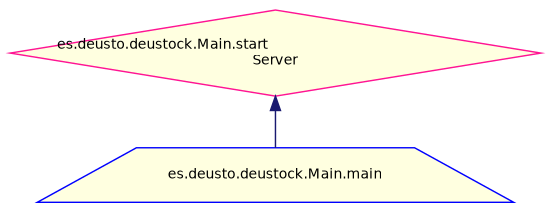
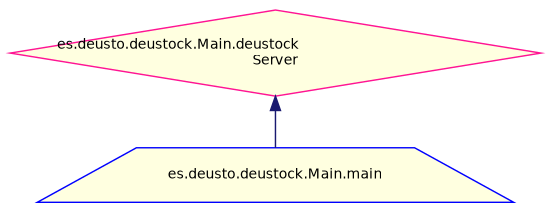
  digraph {
    rankdir=TB
    node [fillcolor=lightyellow fontname=Helvetica fontsize=10 style=filled]
-   n1 [color=deeppink fontcolor=black height=0.2 label="es.deusto.deustock.Main.start\lServer" shape=diamond width=0.4]
+   n1 [color=deeppink fontcolor=black height=0.2 label="es.deusto.deustock.Main.deustock\lServer" shape=diamond width=0.4]
    n2 [color=blue height=0.2 label="es.deusto.deustock.Main.main" shape=trapezium width=0.4]
    n1 -> n2 [color=midnightblue dir=back fontname=Helvetica fontsize=10 labelfontname=Helvetica labelfontsize=10 style=solid]
  }
